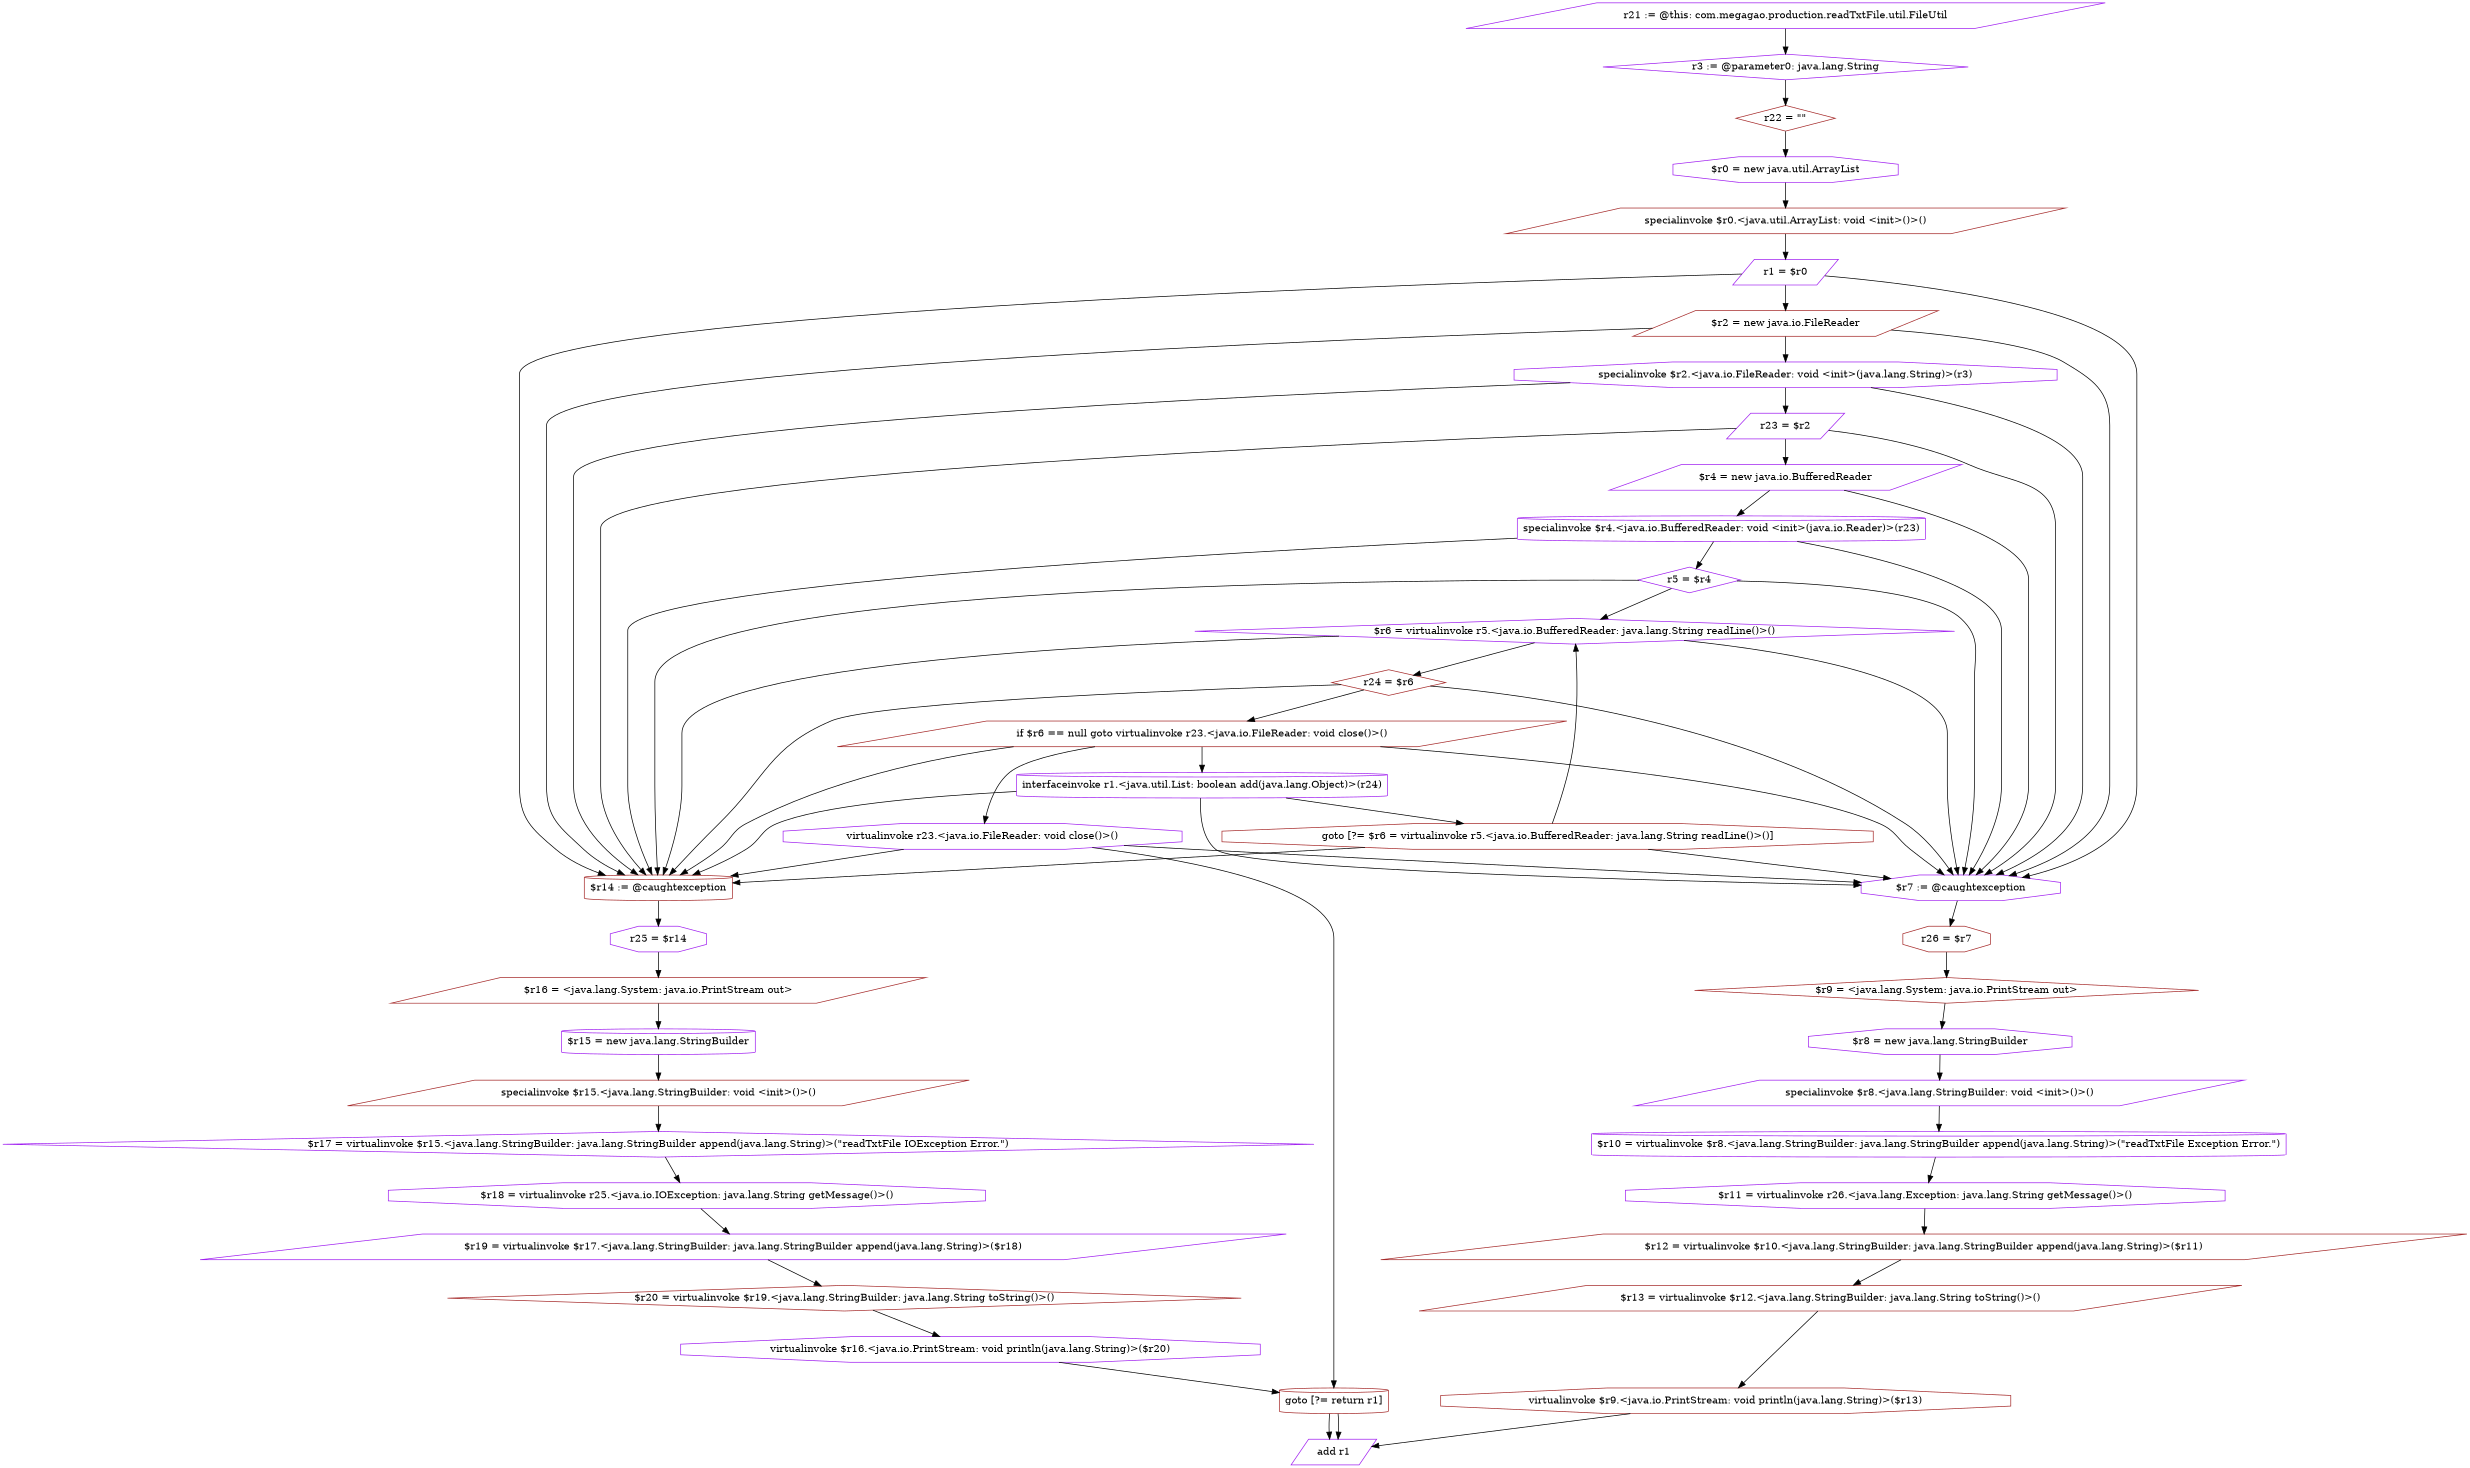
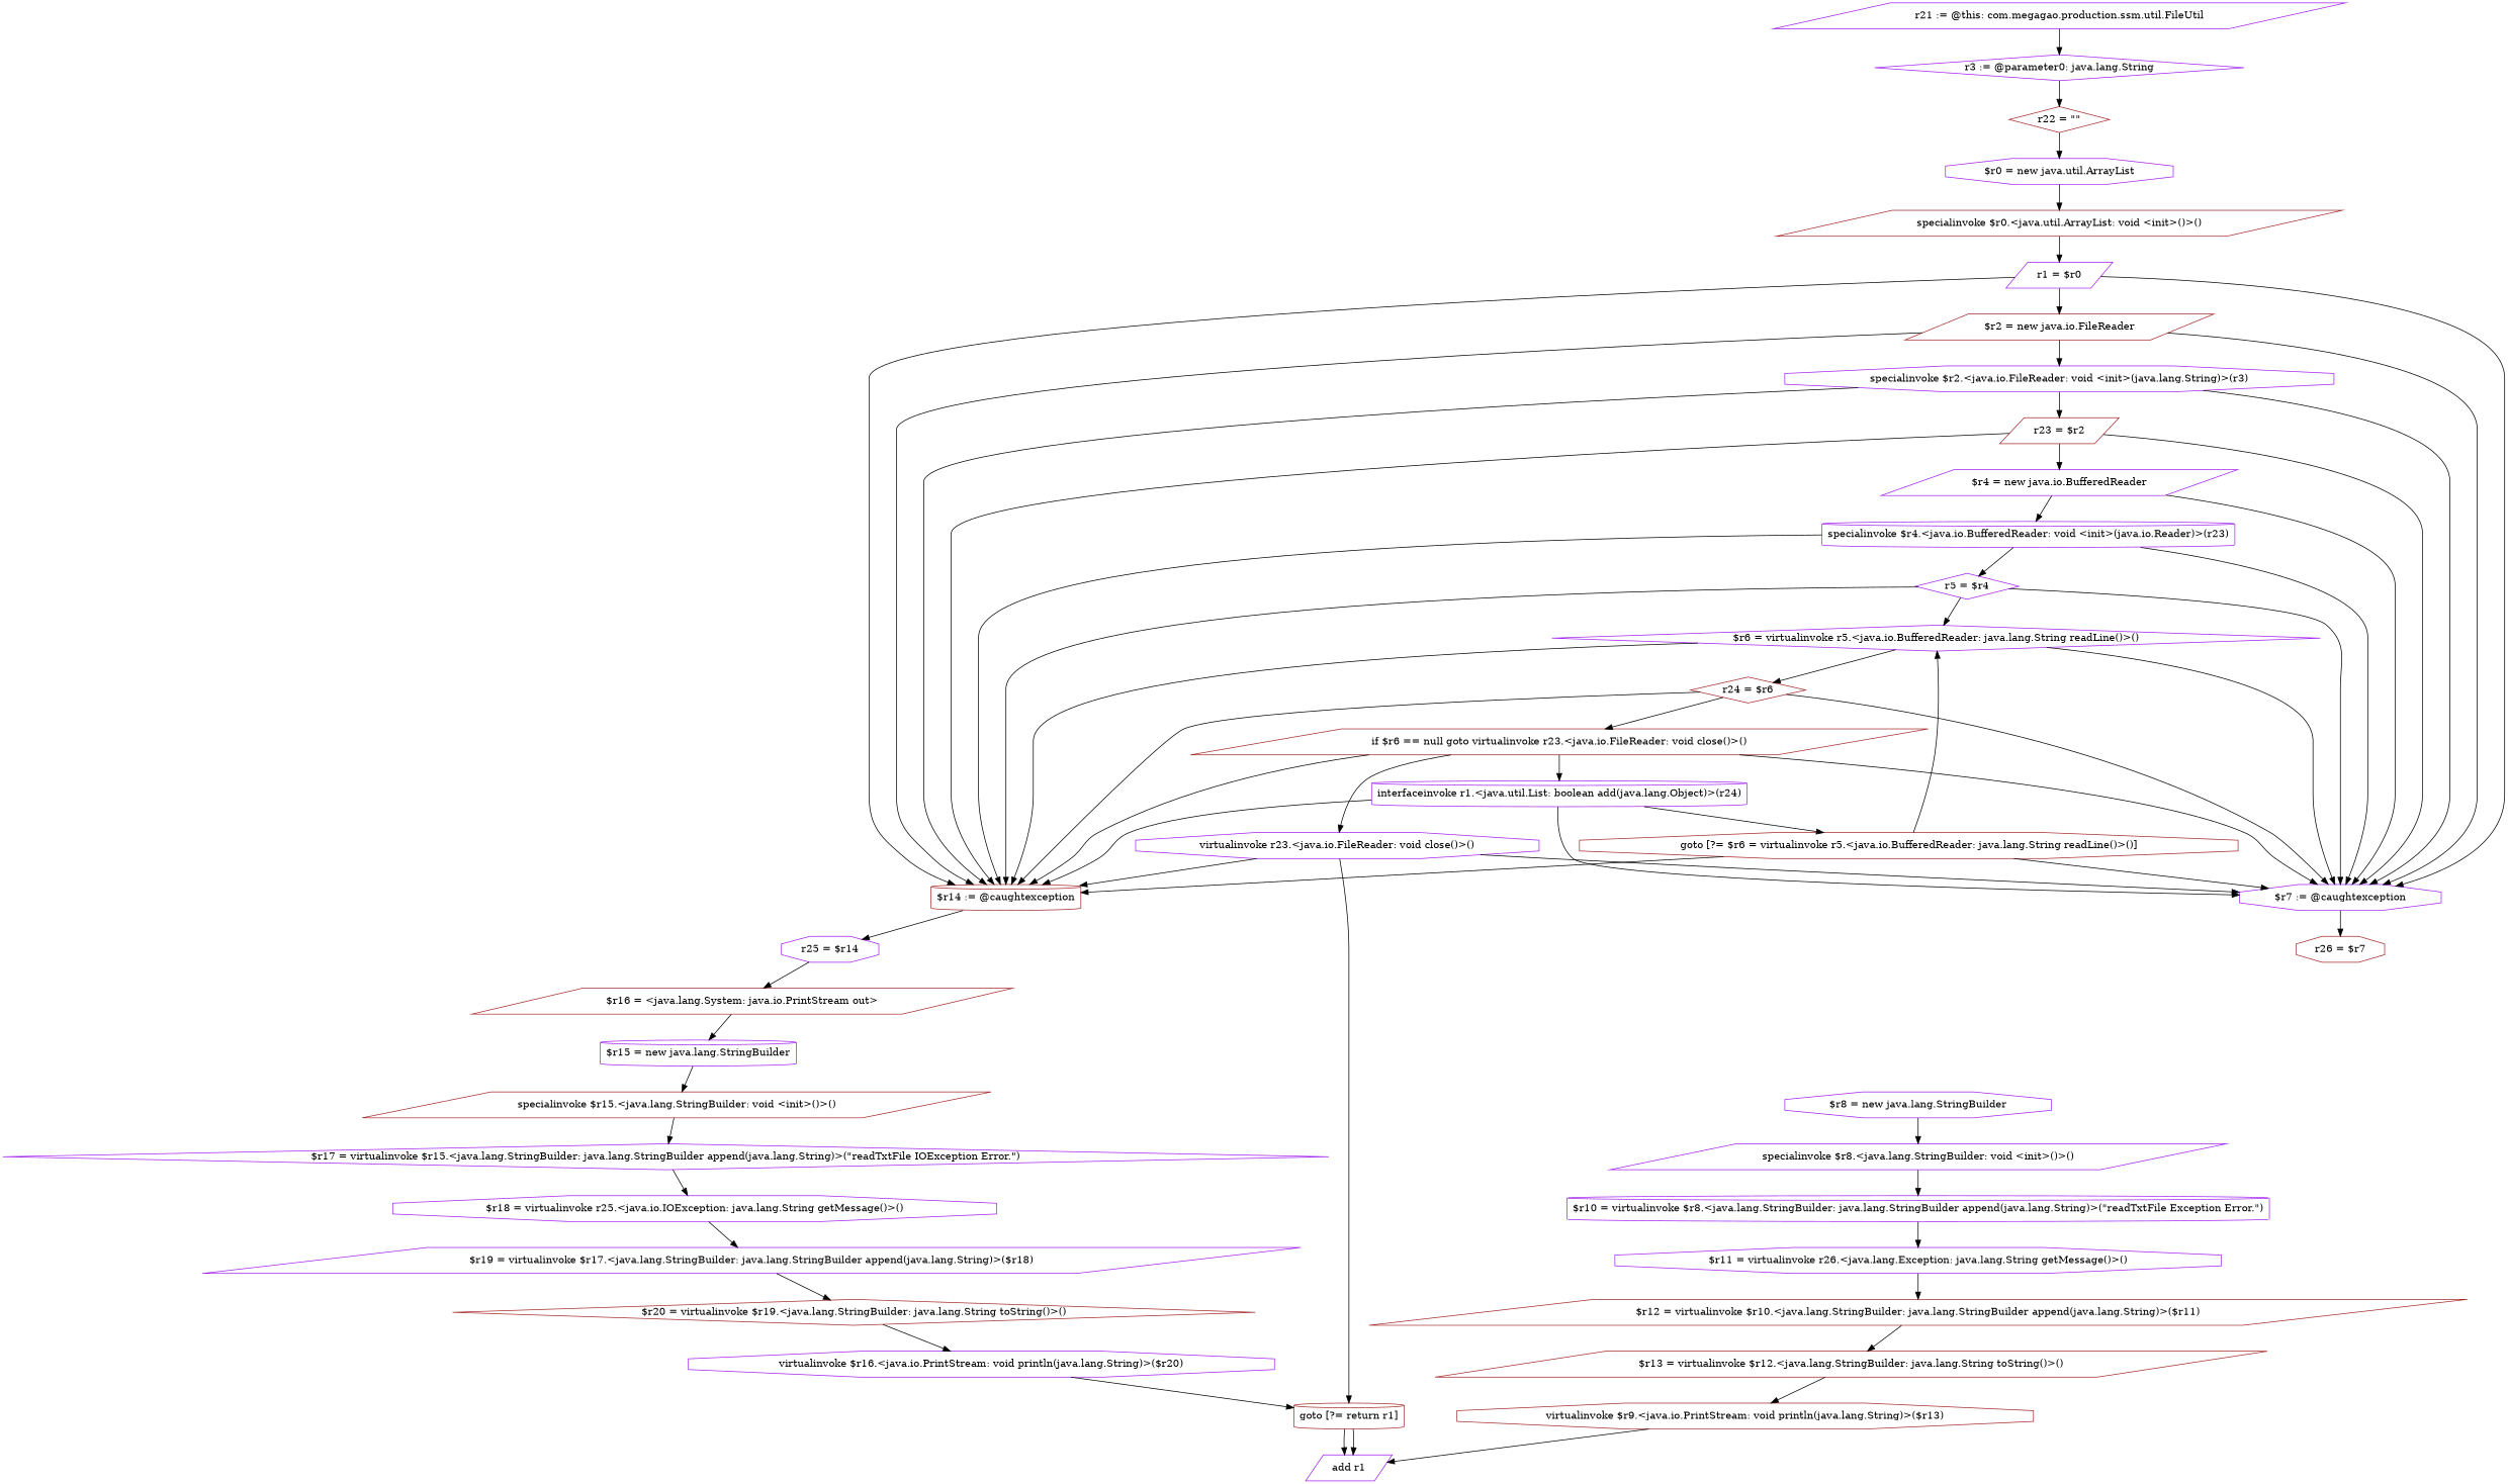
  digraph {
    node [color=purple shape=parallelogram]
    "r3 := @parameter0: java.lang.String" [shape=diamond]
-   "r21 := @this: com.megagao.production.ssm.util.FileUtil" [label="r21 := @this: com.megagao.production.readTxtFile.util.FileUtil"]
+   "r21 := @this: com.megagao.production.ssm.util.FileUtil"
    "r22 = \"\"" [color=brown shape=diamond]
    "$r0 = new java.util.ArrayList" [shape=octagon]
    "specialinvoke $r0.<java.util.ArrayList: void <init>()>()" [color=brown]
    "r1 = $r0"
    "$r2 = new java.io.FileReader" [color=brown]
    "$r14 := @caughtexception" [color=brown shape=cylinder]
    "$r7 := @caughtexception" [shape=octagon]
    "specialinvoke $r2.<java.io.FileReader: void <init>(java.lang.String)>(r3)" [shape=octagon]
    "r25 = $r14" [shape=octagon]
    "r26 = $r7" [color=brown shape=octagon]
-   "r23 = $r2"
+   "r23 = $r2" [color=brown]
    "$r4 = new java.io.BufferedReader"
    "specialinvoke $r4.<java.io.BufferedReader: void <init>(java.io.Reader)>(r23)" [shape=cylinder]
    "r5 = $r4" [shape=diamond]
    "$r6 = virtualinvoke r5.<java.io.BufferedReader: java.lang.String readLine()>()" [shape=diamond]
    "r24 = $r6" [color=brown shape=diamond]
    "if $r6 == null goto virtualinvoke r23.<java.io.FileReader: void close()>()" [color=brown]
    "interfaceinvoke r1.<java.util.List: boolean add(java.lang.Object)>(r24)" [shape=cylinder]
    "virtualinvoke r23.<java.io.FileReader: void close()>()" [shape=octagon]
    "goto [?= $r6 = virtualinvoke r5.<java.io.BufferedReader: java.lang.String readLine()>()]" [color=brown shape=octagon]
    "goto [?= return r1]" [color=brown shape=cylinder]
    n24 [label="add r1"]
    "$r16 = <java.lang.System: java.io.PrintStream out>" [color=brown]
    "$r15 = new java.lang.StringBuilder" [shape=cylinder]
    "specialinvoke $r15.<java.lang.StringBuilder: void <init>()>()" [color=brown]
    "$r17 = virtualinvoke $r15.<java.lang.StringBuilder: java.lang.StringBuilder append(java.lang.String)>(\"readTxtFile IOException Error.\")" [shape=diamond]
    "$r18 = virtualinvoke r25.<java.io.IOException: java.lang.String getMessage()>()" [shape=octagon]
    "$r19 = virtualinvoke $r17.<java.lang.StringBuilder: java.lang.StringBuilder append(java.lang.String)>($r18)"
    "$r20 = virtualinvoke $r19.<java.lang.StringBuilder: java.lang.String toString()>()" [color=brown shape=diamond]
    "virtualinvoke $r16.<java.io.PrintStream: void println(java.lang.String)>($r20)" [shape=octagon]
-   "$r9 = <java.lang.System: java.io.PrintStream out>" [color=brown shape=diamond]
    "$r8 = new java.lang.StringBuilder" [shape=octagon]
    "specialinvoke $r8.<java.lang.StringBuilder: void <init>()>()"
    "$r10 = virtualinvoke $r8.<java.lang.StringBuilder: java.lang.StringBuilder append(java.lang.String)>(\"readTxtFile Exception Error.\")" [shape=cylinder]
    "$r11 = virtualinvoke r26.<java.lang.Exception: java.lang.String getMessage()>()" [shape=octagon]
    "$r12 = virtualinvoke $r10.<java.lang.StringBuilder: java.lang.StringBuilder append(java.lang.String)>($r11)" [color=brown]
    "$r13 = virtualinvoke $r12.<java.lang.StringBuilder: java.lang.String toString()>()" [color=brown]
    "virtualinvoke $r9.<java.io.PrintStream: void println(java.lang.String)>($r13)" [color=brown shape=octagon]
    "r3 := @parameter0: java.lang.String" -> "r22 = \"\""
    "r21 := @this: com.megagao.production.ssm.util.FileUtil" -> "r3 := @parameter0: java.lang.String"
    "r22 = \"\"" -> "$r0 = new java.util.ArrayList"
    "$r0 = new java.util.ArrayList" -> "specialinvoke $r0.<java.util.ArrayList: void <init>()>()"
    "specialinvoke $r0.<java.util.ArrayList: void <init>()>()" -> "r1 = $r0"
    "r1 = $r0" -> "$r2 = new java.io.FileReader"
    "r1 = $r0" -> "$r14 := @caughtexception"
    "r1 = $r0" -> "$r7 := @caughtexception"
    "$r2 = new java.io.FileReader" -> "$r14 := @caughtexception"
    "$r2 = new java.io.FileReader" -> "$r7 := @caughtexception"
    "$r2 = new java.io.FileReader" -> "specialinvoke $r2.<java.io.FileReader: void <init>(java.lang.String)>(r3)"
    "$r14 := @caughtexception" -> "r25 = $r14"
    "$r7 := @caughtexception" -> "r26 = $r7"
    "specialinvoke $r2.<java.io.FileReader: void <init>(java.lang.String)>(r3)" -> "$r14 := @caughtexception"
    "specialinvoke $r2.<java.io.FileReader: void <init>(java.lang.String)>(r3)" -> "$r7 := @caughtexception"
    "specialinvoke $r2.<java.io.FileReader: void <init>(java.lang.String)>(r3)" -> "r23 = $r2"
    "r25 = $r14" -> "$r16 = <java.lang.System: java.io.PrintStream out>"
-   "r26 = $r7" -> "$r9 = <java.lang.System: java.io.PrintStream out>"
    "r23 = $r2" -> "$r14 := @caughtexception"
    "r23 = $r2" -> "$r7 := @caughtexception"
    "r23 = $r2" -> "$r4 = new java.io.BufferedReader"
    "$r4 = new java.io.BufferedReader" -> "$r7 := @caughtexception"
    "$r4 = new java.io.BufferedReader" -> "specialinvoke $r4.<java.io.BufferedReader: void <init>(java.io.Reader)>(r23)"
    "specialinvoke $r4.<java.io.BufferedReader: void <init>(java.io.Reader)>(r23)" -> "$r14 := @caughtexception"
    "specialinvoke $r4.<java.io.BufferedReader: void <init>(java.io.Reader)>(r23)" -> "$r7 := @caughtexception"
    "specialinvoke $r4.<java.io.BufferedReader: void <init>(java.io.Reader)>(r23)" -> "r5 = $r4"
    "r5 = $r4" -> "$r14 := @caughtexception"
    "r5 = $r4" -> "$r7 := @caughtexception"
    "r5 = $r4" -> "$r6 = virtualinvoke r5.<java.io.BufferedReader: java.lang.String readLine()>()"
    "$r6 = virtualinvoke r5.<java.io.BufferedReader: java.lang.String readLine()>()" -> "$r14 := @caughtexception"
    "$r6 = virtualinvoke r5.<java.io.BufferedReader: java.lang.String readLine()>()" -> "$r7 := @caughtexception"
    "$r6 = virtualinvoke r5.<java.io.BufferedReader: java.lang.String readLine()>()" -> "r24 = $r6"
    "r24 = $r6" -> "$r14 := @caughtexception"
    "r24 = $r6" -> "$r7 := @caughtexception"
    "r24 = $r6" -> "if $r6 == null goto virtualinvoke r23.<java.io.FileReader: void close()>()"
    "if $r6 == null goto virtualinvoke r23.<java.io.FileReader: void close()>()" -> "$r14 := @caughtexception"
    "if $r6 == null goto virtualinvoke r23.<java.io.FileReader: void close()>()" -> "$r7 := @caughtexception"
    "if $r6 == null goto virtualinvoke r23.<java.io.FileReader: void close()>()" -> "interfaceinvoke r1.<java.util.List: boolean add(java.lang.Object)>(r24)"
    "if $r6 == null goto virtualinvoke r23.<java.io.FileReader: void close()>()" -> "virtualinvoke r23.<java.io.FileReader: void close()>()"
    "interfaceinvoke r1.<java.util.List: boolean add(java.lang.Object)>(r24)" -> "$r14 := @caughtexception"
    "interfaceinvoke r1.<java.util.List: boolean add(java.lang.Object)>(r24)" -> "$r7 := @caughtexception"
    "interfaceinvoke r1.<java.util.List: boolean add(java.lang.Object)>(r24)" -> "goto [?= $r6 = virtualinvoke r5.<java.io.BufferedReader: java.lang.String readLine()>()]"
    "virtualinvoke r23.<java.io.FileReader: void close()>()" -> "$r14 := @caughtexception"
    "virtualinvoke r23.<java.io.FileReader: void close()>()" -> "$r7 := @caughtexception"
    "virtualinvoke r23.<java.io.FileReader: void close()>()" -> "goto [?= return r1]"
    "goto [?= $r6 = virtualinvoke r5.<java.io.BufferedReader: java.lang.String readLine()>()]" -> "$r14 := @caughtexception"
    "goto [?= $r6 = virtualinvoke r5.<java.io.BufferedReader: java.lang.String readLine()>()]" -> "$r7 := @caughtexception"
    "goto [?= $r6 = virtualinvoke r5.<java.io.BufferedReader: java.lang.String readLine()>()]" -> "$r6 = virtualinvoke r5.<java.io.BufferedReader: java.lang.String readLine()>()"
    "goto [?= return r1]" -> n24
    "goto [?= return r1]" -> n24
    "$r16 = <java.lang.System: java.io.PrintStream out>" -> "$r15 = new java.lang.StringBuilder"
    "$r15 = new java.lang.StringBuilder" -> "specialinvoke $r15.<java.lang.StringBuilder: void <init>()>()"
    "specialinvoke $r15.<java.lang.StringBuilder: void <init>()>()" -> "$r17 = virtualinvoke $r15.<java.lang.StringBuilder: java.lang.StringBuilder append(java.lang.String)>(\"readTxtFile IOException Error.\")"
    "$r17 = virtualinvoke $r15.<java.lang.StringBuilder: java.lang.StringBuilder append(java.lang.String)>(\"readTxtFile IOException Error.\")" -> "$r18 = virtualinvoke r25.<java.io.IOException: java.lang.String getMessage()>()"
    "$r18 = virtualinvoke r25.<java.io.IOException: java.lang.String getMessage()>()" -> "$r19 = virtualinvoke $r17.<java.lang.StringBuilder: java.lang.StringBuilder append(java.lang.String)>($r18)"
    "$r19 = virtualinvoke $r17.<java.lang.StringBuilder: java.lang.StringBuilder append(java.lang.String)>($r18)" -> "$r20 = virtualinvoke $r19.<java.lang.StringBuilder: java.lang.String toString()>()"
    "$r20 = virtualinvoke $r19.<java.lang.StringBuilder: java.lang.String toString()>()" -> "virtualinvoke $r16.<java.io.PrintStream: void println(java.lang.String)>($r20)"
    "virtualinvoke $r16.<java.io.PrintStream: void println(java.lang.String)>($r20)" -> "goto [?= return r1]"
-   "$r9 = <java.lang.System: java.io.PrintStream out>" -> "$r8 = new java.lang.StringBuilder"
    "$r8 = new java.lang.StringBuilder" -> "specialinvoke $r8.<java.lang.StringBuilder: void <init>()>()"
    "specialinvoke $r8.<java.lang.StringBuilder: void <init>()>()" -> "$r10 = virtualinvoke $r8.<java.lang.StringBuilder: java.lang.StringBuilder append(java.lang.String)>(\"readTxtFile Exception Error.\")"
    "$r10 = virtualinvoke $r8.<java.lang.StringBuilder: java.lang.StringBuilder append(java.lang.String)>(\"readTxtFile Exception Error.\")" -> "$r11 = virtualinvoke r26.<java.lang.Exception: java.lang.String getMessage()>()"
    "$r11 = virtualinvoke r26.<java.lang.Exception: java.lang.String getMessage()>()" -> "$r12 = virtualinvoke $r10.<java.lang.StringBuilder: java.lang.StringBuilder append(java.lang.String)>($r11)"
    "$r12 = virtualinvoke $r10.<java.lang.StringBuilder: java.lang.StringBuilder append(java.lang.String)>($r11)" -> "$r13 = virtualinvoke $r12.<java.lang.StringBuilder: java.lang.String toString()>()"
    "$r13 = virtualinvoke $r12.<java.lang.StringBuilder: java.lang.String toString()>()" -> "virtualinvoke $r9.<java.io.PrintStream: void println(java.lang.String)>($r13)"
    "virtualinvoke $r9.<java.io.PrintStream: void println(java.lang.String)>($r13)" -> n24
  }
